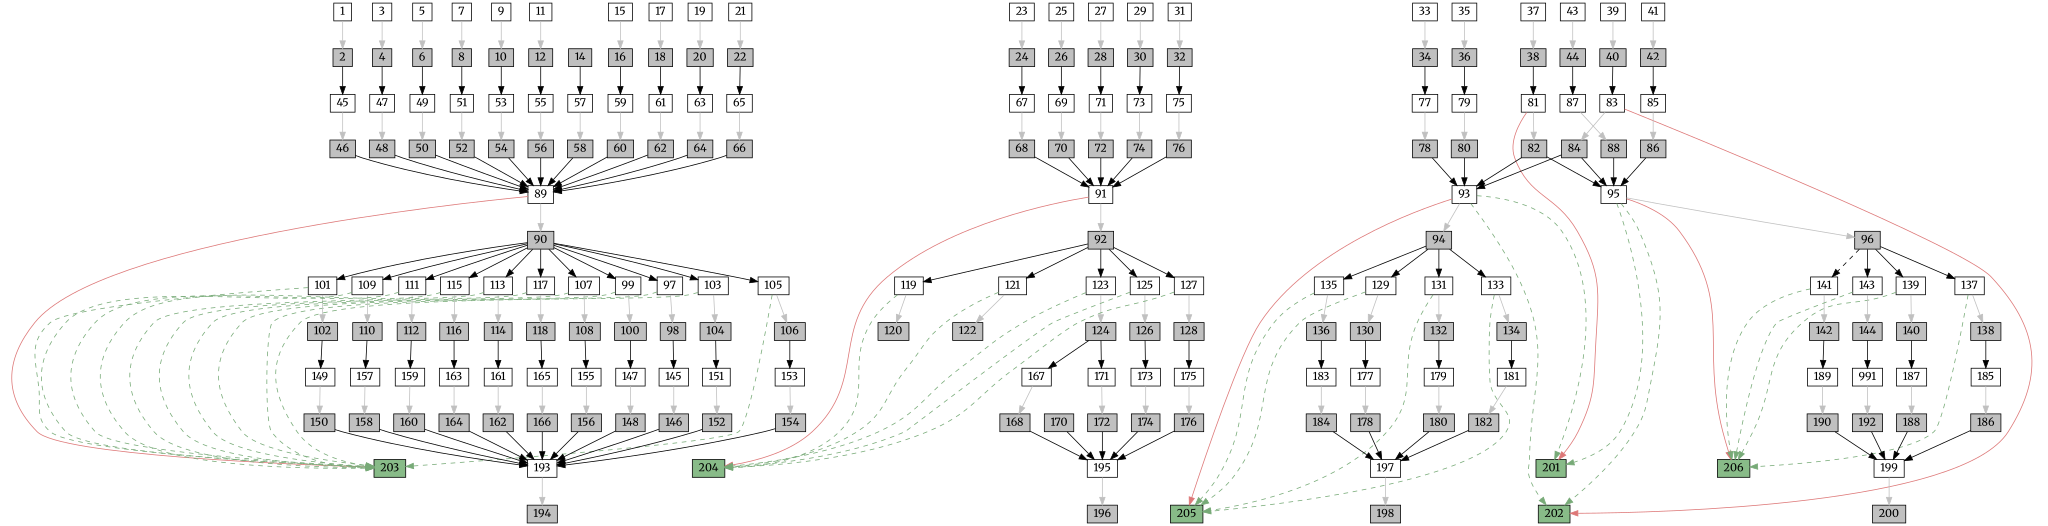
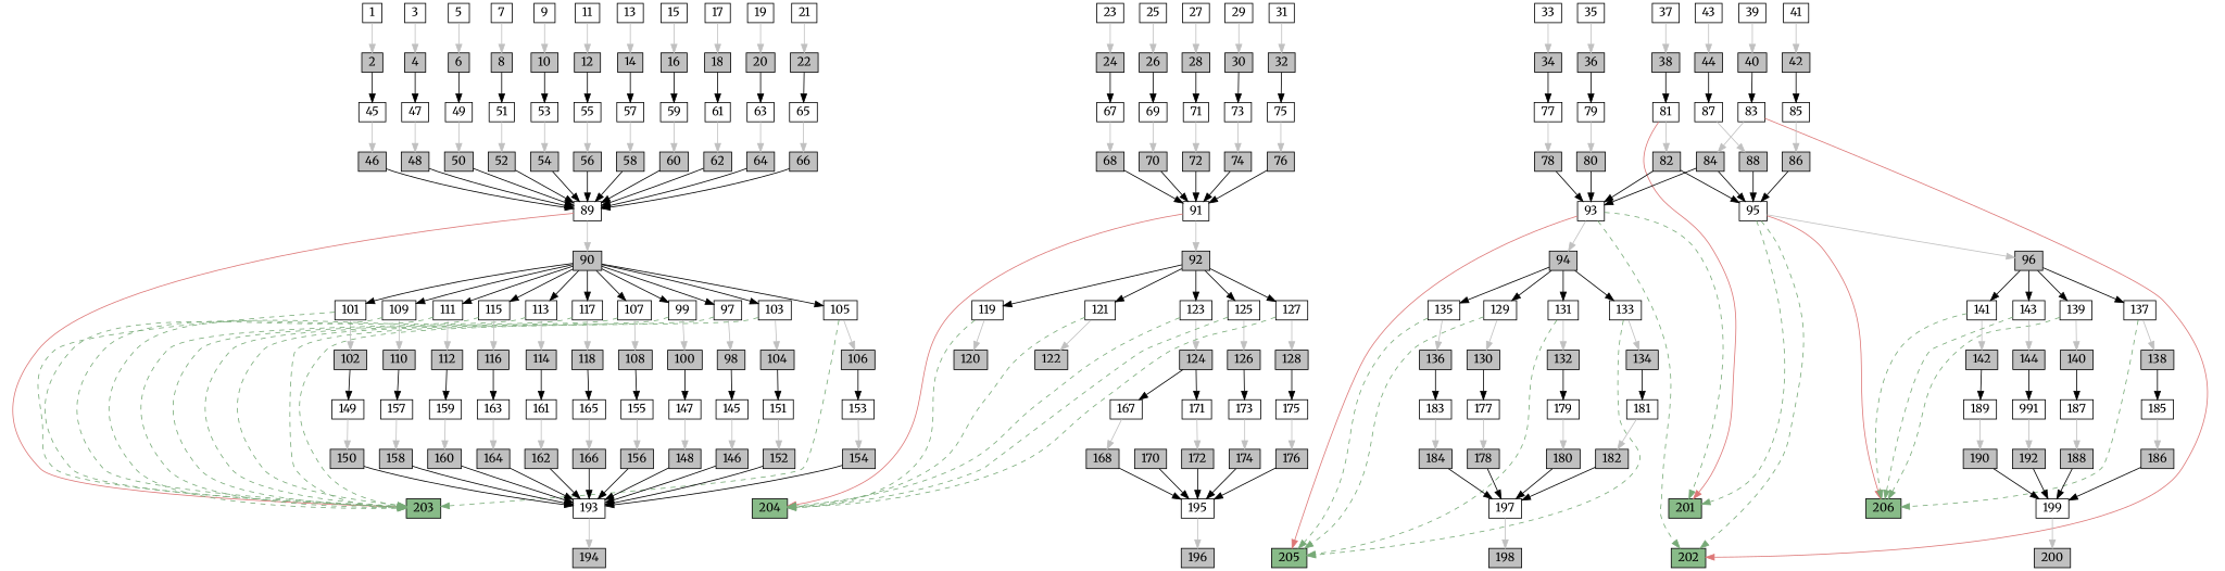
  strict digraph {
    fontname=Merriweather
    node [fontname=Merriweather shape=rect fillcolor=gray style=filled]
    edge [fontname=Merriweather]
    1 [height=0 width=0 fillcolor="" style=""]
    2 [height=0.1 width=0.1]
    45 [height=0 width=0 fillcolor="" style=""]
    46 [height=0.1 width=0.1]
    89 [height=0 width=0 fillcolor="" style=""]
    3 [height=0 width=0 fillcolor="" style=""]
    4 [height=0.1 width=0.1]
    47 [height=0 width=0 fillcolor="" style=""]
    48 [height=0.1 width=0.1]
    5 [height=0 width=0 fillcolor="" style=""]
    6 [height=0.1 width=0.1]
    49 [height=0 width=0 fillcolor="" style=""]
    50 [height=0.1 width=0.1]
    7 [height=0 width=0 fillcolor="" style=""]
    8 [height=0.1 width=0.1]
    51 [height=0 width=0 fillcolor="" style=""]
    52 [height=0.1 width=0.1]
    9 [height=0 width=0 fillcolor="" style=""]
    10 [height=0.1 width=0.1]
    53 [height=0 width=0 fillcolor="" style=""]
    54 [height=0.1 width=0.1]
    11 [height=0 width=0 fillcolor="" style=""]
    12 [height=0.1 width=0.1]
    55 [height=0 width=0 fillcolor="" style=""]
    56 [height=0.1 width=0.1]
+   13 [height=0 width=0 fillcolor="" style=""]
    14 [height=0.1 width=0.1]
    57 [height=0 width=0 fillcolor="" style=""]
    58 [height=0.1 width=0.1]
    15 [height=0 width=0 fillcolor="" style=""]
    16 [height=0.1 width=0.1]
    59 [height=0 width=0 fillcolor="" style=""]
    60 [height=0.1 width=0.1]
    17 [height=0 width=0 fillcolor="" style=""]
    18 [height=0.1 width=0.1]
    61 [height=0 width=0 fillcolor="" style=""]
    62 [height=0.1 width=0.1]
    19 [height=0 width=0 fillcolor="" style=""]
    20 [height=0.1 width=0.1]
    63 [height=0 width=0 fillcolor="" style=""]
    64 [height=0.1 width=0.1]
    21 [height=0 width=0 fillcolor="" style=""]
    22 [height=0.1 width=0.1]
    65 [height=0 width=0 fillcolor="" style=""]
    66 [height=0.1 width=0.1]
    23 [height=0 width=0 fillcolor="" style=""]
    24 [height=0.1 width=0.1]
    67 [height=0 width=0 fillcolor="" style=""]
    68 [height=0.1 width=0.1]
    91 [height=0 width=0 fillcolor="" style=""]
    25 [height=0 width=0 fillcolor="" style=""]
    26 [height=0.1 width=0.1]
    69 [height=0 width=0 fillcolor="" style=""]
    70 [height=0.1 width=0.1]
    27 [height=0 width=0 fillcolor="" style=""]
    28 [height=0.1 width=0.1]
    71 [height=0 width=0 fillcolor="" style=""]
    72 [height=0.1 width=0.1]
    29 [height=0 width=0 fillcolor="" style=""]
    30 [height=0.1 width=0.1]
    73 [height=0 width=0 fillcolor="" style=""]
    74 [height=0.1 width=0.1]
    31 [height=0 width=0 fillcolor="" style=""]
    32 [height=0.1 width=0.1]
    75 [height=0 width=0 fillcolor="" style=""]
    76 [height=0.1 width=0.1]
    33 [height=0 width=0 fillcolor="" style=""]
    34 [height=0.1 width=0.1]
    77 [height=0 width=0 fillcolor="" style=""]
    78 [height=0.1 width=0.1]
    93 [height=0 width=0 fillcolor="" style=""]
    35 [height=0 width=0 fillcolor="" style=""]
    36 [height=0.1 width=0.1]
    79 [height=0 width=0 fillcolor="" style=""]
    80 [height=0.1 width=0.1]
    37 [height=0 width=0 fillcolor="" style=""]
    38 [height=0.1 width=0.1]
    81 [height=0 width=0 fillcolor="" style=""]
    82 [height=0.1 width=0.1]
    201 [fillcolor="#88bb88" height=0.1 width=0.1]
    95 [height=0 width=0 fillcolor="" style=""]
    39 [height=0 width=0 fillcolor="" style=""]
    40 [height=0.1 width=0.1]
    83 [height=0 width=0 fillcolor="" style=""]
    84 [height=0.1 width=0.1]
    202 [fillcolor="#88bb88" height=0.1 width=0.1]
    41 [height=0 width=0 fillcolor="" style=""]
    42 [height=0.1 width=0.1]
    85 [height=0 width=0 fillcolor="" style=""]
    86 [height=0.1 width=0.1]
    43 [height=0 width=0 fillcolor="" style=""]
    44 [height=0.1 width=0.1]
    87 [height=0 width=0 fillcolor="" style=""]
    88 [height=0.1 width=0.1]
    90 [height=0.1 width=0.1]
    203 [fillcolor="#88bb88" height=0.1 width=0.1]
    97 [height=0 width=0 fillcolor="" style=""]
    99 [height=0 width=0 fillcolor="" style=""]
    101 [height=0 width=0 fillcolor="" style=""]
    103 [height=0 width=0 fillcolor="" style=""]
    105 [height=0 width=0 fillcolor="" style=""]
    107 [height=0 width=0 fillcolor="" style=""]
    109 [height=0 width=0 fillcolor="" style=""]
    111 [height=0 width=0 fillcolor="" style=""]
    113 [height=0 width=0 fillcolor="" style=""]
    115 [height=0 width=0 fillcolor="" style=""]
    117 [height=0 width=0 fillcolor="" style=""]
    92 [height=0.1 width=0.1]
    204 [fillcolor="#88bb88" height=0.1 width=0.1]
    119 [height=0 width=0 fillcolor="" style=""]
    121 [height=0 width=0 fillcolor="" style=""]
    123 [height=0 width=0 fillcolor="" style=""]
    125 [height=0 width=0 fillcolor="" style=""]
    127 [height=0 width=0 fillcolor="" style=""]
    94 [height=0.1 width=0.1]
    205 [fillcolor="#88bb88" height=0.1 width=0.1]
    129 [height=0 width=0 fillcolor="" style=""]
    131 [height=0 width=0 fillcolor="" style=""]
    133 [height=0 width=0 fillcolor="" style=""]
    135 [height=0 width=0 fillcolor="" style=""]
    96 [height=0.1 width=0.1]
    206 [fillcolor="#88bb88" height=0.1 width=0.1]
    137 [height=0 width=0 fillcolor="" style=""]
    139 [height=0 width=0 fillcolor="" style=""]
    141 [height=0 width=0 fillcolor="" style=""]
    143 [height=0 width=0 fillcolor="" style=""]
    98 [height=0.1 width=0.1]
    100 [height=0.1 width=0.1]
    102 [height=0.1 width=0.1]
    104 [height=0.1 width=0.1]
    106 [height=0.1 width=0.1]
    108 [height=0.1 width=0.1]
    110 [height=0.1 width=0.1]
    112 [height=0.1 width=0.1]
    114 [height=0.1 width=0.1]
    116 [height=0.1 width=0.1]
    118 [height=0.1 width=0.1]
    145 [height=0 width=0 fillcolor="" style=""]
    147 [height=0 width=0 fillcolor="" style=""]
    149 [height=0 width=0 fillcolor="" style=""]
    151 [height=0 width=0 fillcolor="" style=""]
    153 [height=0 width=0 fillcolor="" style=""]
    155 [height=0 width=0 fillcolor="" style=""]
    157 [height=0 width=0 fillcolor="" style=""]
    159 [height=0 width=0 fillcolor="" style=""]
    161 [height=0 width=0 fillcolor="" style=""]
    163 [height=0 width=0 fillcolor="" style=""]
    165 [height=0 width=0 fillcolor="" style=""]
    120 [height=0.1 width=0.1]
    122 [height=0.1 width=0.1]
    124 [height=0.1 width=0.1]
    126 [height=0.1 width=0.1]
    128 [height=0.1 width=0.1]
    167 [height=0 width=0 fillcolor="" style=""]
    171 [height=0 width=0 fillcolor="" style=""]
    173 [height=0 width=0 fillcolor="" style=""]
    175 [height=0 width=0 fillcolor="" style=""]
    130 [height=0.1 width=0.1]
    132 [height=0.1 width=0.1]
    134 [height=0.1 width=0.1]
    136 [height=0.1 width=0.1]
    177 [height=0 width=0 fillcolor="" style=""]
    179 [height=0 width=0 fillcolor="" style=""]
    181 [height=0 width=0 fillcolor="" style=""]
    183 [height=0 width=0 fillcolor="" style=""]
    138 [height=0.1 width=0.1]
    140 [height=0.1 width=0.1]
    142 [height=0.1 width=0.1]
    144 [height=0.1 width=0.1]
    185 [height=0 width=0 fillcolor="" style=""]
    187 [height=0 width=0 fillcolor="" style=""]
    189 [height=0 width=0 fillcolor="" style=""]
    n173 [height=0 label=991 width=0 fillcolor="" style=""]
    146 [height=0.1 width=0.1]
    193 [height=0 width=0 fillcolor="" style=""]
    148 [height=0.1 width=0.1]
    150 [height=0.1 width=0.1]
    152 [height=0.1 width=0.1]
    154 [height=0.1 width=0.1]
    156 [height=0.1 width=0.1]
    158 [height=0.1 width=0.1]
    160 [height=0.1 width=0.1]
    162 [height=0.1 width=0.1]
    164 [height=0.1 width=0.1]
    166 [height=0.1 width=0.1]
    168 [height=0.1 width=0.1]
    195 [height=0 width=0 fillcolor="" style=""]
    170 [height=0.1 width=0.1]
    172 [height=0.1 width=0.1]
    174 [height=0.1 width=0.1]
    176 [height=0.1 width=0.1]
    178 [height=0.1 width=0.1]
    197 [height=0 width=0 fillcolor="" style=""]
    180 [height=0.1 width=0.1]
    182 [height=0.1 width=0.1]
    184 [height=0.1 width=0.1]
    186 [height=0.1 width=0.1]
    199 [height=0 width=0 fillcolor="" style=""]
    188 [height=0.1 width=0.1]
    190 [height=0.1 width=0.1]
    192 [height=0.1 width=0.1]
    194 [height=0.1 width=0.1]
    196 [height=0.1 width=0.1]
    198 [height=0.1 width=0.1]
    200 [height=0.1 width=0.1]
    1 -> 2 [color=gray]
    2 -> 45
    45 -> 46 [color=gray]
    46 -> 89
    89 -> 90 [color=gray]
    89 -> 203 [color="#dd7777" weight=0]
    3 -> 4 [color=gray]
    4 -> 47
    47 -> 48 [color=gray]
    48 -> 89
    5 -> 6 [color=gray]
    6 -> 49
    49 -> 50 [color=gray]
    50 -> 89
    7 -> 8 [color=gray]
    8 -> 51
    51 -> 52 [color=gray]
    52 -> 89
    9 -> 10 [color=gray]
    10 -> 53
    53 -> 54 [color=gray]
    54 -> 89
    11 -> 12 [color=gray]
    12 -> 55
    55 -> 56 [color=gray]
    56 -> 89
+   13 -> 14 [color=gray]
    14 -> 57
    57 -> 58 [color=gray]
    58 -> 89
    15 -> 16 [color=gray]
    16 -> 59
    59 -> 60 [color=gray]
    60 -> 89
    17 -> 18 [color=gray]
    18 -> 61
    61 -> 62 [color=gray]
    62 -> 89
    19 -> 20 [color=gray]
    20 -> 63
    63 -> 64 [color=gray]
    64 -> 89
    21 -> 22 [color=gray]
    22 -> 65
    65 -> 66 [color=gray]
    66 -> 89
    23 -> 24 [color=gray]
    24 -> 67
    67 -> 68 [color=gray]
    68 -> 91
    91 -> 92 [color=gray]
    91 -> 204 [color="#dd7777" weight=0]
    25 -> 26 [color=gray]
    26 -> 69
    69 -> 70 [color=gray]
    70 -> 91
    27 -> 28 [color=gray]
    28 -> 71
    71 -> 72 [color=gray]
    72 -> 91
    29 -> 30 [color=gray]
    30 -> 73
    73 -> 74 [color=gray]
    74 -> 91
    31 -> 32 [color=gray]
    32 -> 75
    75 -> 76 [color=gray]
    76 -> 91
    33 -> 34 [color=gray]
    34 -> 77
    77 -> 78 [color=gray]
    78 -> 93
    93 -> 201 [color="#77aa77" style=dashed weight=0]
    93 -> 202 [color="#77aa77" style=dashed weight=0]
    93 -> 94 [color=gray]
    93 -> 205 [color="#dd7777" weight=0]
    35 -> 36 [color=gray]
    36 -> 79
    79 -> 80 [color=gray]
    80 -> 93
    37 -> 38 [color=gray]
    38 -> 81
    81 -> 82 [color=gray]
    81 -> 201 [color="#dd7777" weight=0]
    82 -> 93
    82 -> 95
    95 -> 201 [color="#77aa77" style=dashed weight=0]
    95 -> 202 [color="#77aa77" style=dashed weight=0]
    95 -> 96 [color=gray]
    95 -> 206 [color="#dd7777" weight=0]
    39 -> 40 [color=gray]
    40 -> 83
    83 -> 84 [color=gray]
    83 -> 202 [color="#dd7777" weight=0]
    84 -> 93
    84 -> 95
    41 -> 42 [color=gray]
    42 -> 85
    85 -> 86 [color=gray]
    86 -> 95
    43 -> 44 [color=gray]
    44 -> 87
    87 -> 88 [color=gray]
    88 -> 95
    90 -> 97
    90 -> 99
    90 -> 101
    90 -> 103
    90 -> 105
    90 -> 107
    90 -> 109
    90 -> 111
    90 -> 113
    90 -> 115
    90 -> 117
    97 -> 203 [color="#77aa77" style=dashed weight=0]
    97 -> 98 [color=gray]
    99 -> 203 [color="#77aa77" style=dashed weight=0]
    99 -> 100 [color=gray]
    101 -> 203 [color="#77aa77" style=dashed weight=0]
    101 -> 102 [color=gray]
    103 -> 203 [color="#77aa77" style=dashed weight=0]
    103 -> 104 [color=gray]
    105 -> 203 [color="#77aa77" style=dashed weight=0]
    105 -> 106 [color=gray]
    107 -> 203 [color="#77aa77" style=dashed weight=0]
    107 -> 108 [color=gray]
    109 -> 203 [color="#77aa77" style=dashed weight=0]
    109 -> 110 [color=gray]
    111 -> 203 [color="#77aa77" style=dashed weight=0]
    111 -> 112 [color=gray]
    113 -> 203 [color="#77aa77" style=dashed weight=0]
    113 -> 114 [color=gray]
    115 -> 203 [color="#77aa77" style=dashed weight=0]
    115 -> 116 [color=gray]
    117 -> 203 [color="#77aa77" style=dashed weight=0]
    117 -> 118 [color=gray]
    92 -> 119
    92 -> 121
    92 -> 123
    92 -> 125
    92 -> 127
    119 -> 204 [color="#77aa77" style=dashed weight=0]
    119 -> 120 [color=gray]
    121 -> 204 [color="#77aa77" style=dashed weight=0]
    121 -> 122 [color=gray]
    123 -> 204 [color="#77aa77" style=dashed weight=0]
    123 -> 124 [color=gray]
    125 -> 204 [color="#77aa77" style=dashed weight=0]
    125 -> 126 [color=gray]
    127 -> 204 [color="#77aa77" style=dashed weight=0]
    127 -> 128 [color=gray]
    94 -> 129
    94 -> 131
    94 -> 133
    94 -> 135
    129 -> 205 [color="#77aa77" style=dashed weight=0]
    129 -> 130 [color=gray]
    131 -> 205 [color="#77aa77" style=dashed weight=0]
    131 -> 132 [color=gray]
    133 -> 205 [color="#77aa77" style=dashed weight=0]
    133 -> 134 [color=gray]
    135 -> 205 [color="#77aa77" style=dashed weight=0]
    135 -> 136 [color=gray]
    96 -> 137
    96 -> 139
-   96 -> 141 [style=dashed]
+   96 -> 141
    96 -> 143
    137 -> 206 [color="#77aa77" style=dashed weight=0]
    137 -> 138 [color=gray]
    139 -> 206 [color="#77aa77" style=dashed weight=0]
    139 -> 140 [color=gray]
    141 -> 206 [color="#77aa77" style=dashed weight=0]
    141 -> 142 [color=gray]
    143 -> 206 [color="#77aa77" style=dashed weight=0]
    143 -> 144 [color=gray]
    98 -> 145
    100 -> 147
    102 -> 149
    104 -> 151
    106 -> 153
    108 -> 155
    110 -> 157
    112 -> 159
    114 -> 161
    116 -> 163
    118 -> 165
    145 -> 146 [color=gray]
    147 -> 148 [color=gray]
    149 -> 150 [color=gray]
    151 -> 152 [color=gray]
    153 -> 154 [color=gray]
    155 -> 156 [color=gray]
    157 -> 158 [color=gray]
    159 -> 160 [color=gray]
    161 -> 162 [color=gray]
    163 -> 164 [color=gray]
    165 -> 166 [color=gray]
    124 -> 167
    124 -> 171
    126 -> 173
    128 -> 175
    167 -> 168 [color=gray]
    171 -> 172 [color=gray]
    173 -> 174 [color=gray]
    175 -> 176 [color=gray]
    130 -> 177
    132 -> 179
    134 -> 181
    136 -> 183
    177 -> 178 [color=gray]
    179 -> 180 [color=gray]
    181 -> 182 [color=gray]
    183 -> 184 [color=gray]
    138 -> 185
    140 -> 187
    142 -> 189
    144 -> n173
    185 -> 186 [color=gray]
    187 -> 188 [color=gray]
    189 -> 190 [color=gray]
    n173 -> 192 [color=gray]
    146 -> 193
    193 -> 194 [color=gray]
    148 -> 193
    150 -> 193
    152 -> 193
    154 -> 193
    156 -> 193
    158 -> 193
    160 -> 193
    162 -> 193
    164 -> 193
    166 -> 193
    168 -> 195
    195 -> 196 [color=gray]
    170 -> 195
    172 -> 195
    174 -> 195
    176 -> 195
    178 -> 197
    197 -> 198 [color=gray]
    180 -> 197
    182 -> 197
    184 -> 197
    186 -> 199
    199 -> 200 [color=gray]
    188 -> 199
    190 -> 199
    192 -> 199
  }
